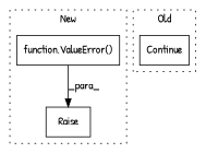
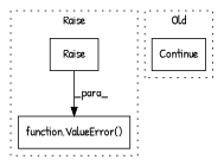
  digraph {
    fontname="Patrick Hand"
    node [s=8227 shape=box fontname="Patrick Hand"]
    n1 [a=75 l="11,2" label="function.ValueError()" s="8233,8403"]
    n2 [a=91 l=6 label=Raise]
    n3 [a=43 l=8 label=Continue]
    subgraph cluster_1 {
-     label=New
+     label=Raise
      style=dotted
      n1
      n2
    }
    subgraph cluster_2 {
      label=Old
      style=dotted
      n3
    }
-   n1 -> n2 [label=_para_ fontname="Patrick Hand"]
+   n2 -> n1 [label=_para_ fontname="Patrick Hand"]
  }
